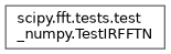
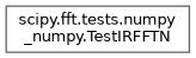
  digraph {
    rankdir=LR
-   n1 [color=grey40 fillcolor=white fontname=Helvetica fontsize=10 height=0.2 label="scipy.fft.tests.test\l_numpy.TestIRFFTN" shape=box style=filled width=0.4]
+   n1 [color=grey40 fillcolor=white fontname=Helvetica fontsize=10 height=0.2 label="scipy.fft.tests.numpy\l_numpy.TestIRFFTN" shape=box style=filled width=0.4]
  }
